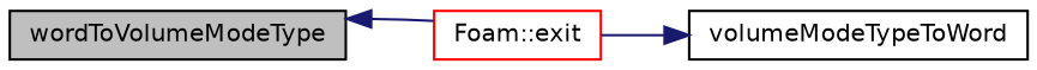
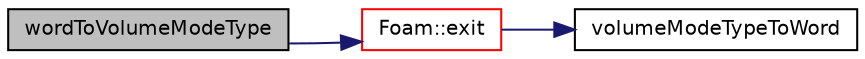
  digraph {
    rankdir=LR
    node [color=black fontname=Helvetica fontsize=10 shape=record]
    edge [color=midnightblue fontname=Helvetica fontsize=10 labelfontname=Helvetica labelfontsize=10 style=solid]
    n1 [fillcolor=grey75 fontcolor=black height=0.2 label=wordToVolumeModeType style=filled width=0.4]
    n2 [color=red height=0.2 label="Foam::exit" width=0.4]
    n3 [height=0.2 label=volumeModeTypeToWord width=0.4]
-   n2 -> n1
+   n1 -> n2
    n2 -> n3
  }
